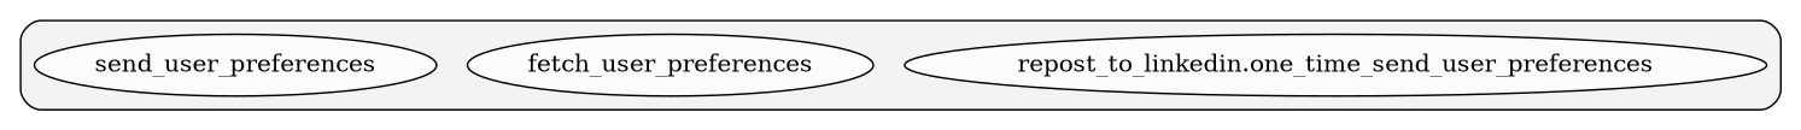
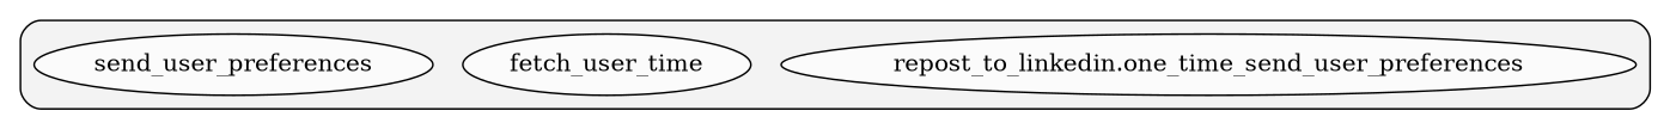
  digraph {
    rankdir=TB
    node [fillcolor="#ffffffb2" fontcolor="#000000" group=0 style=filled]
    n1 [label="repost_to_linkedin.one_time_send_user_preferences"]
-   n2 [label=fetch_user_preferences]
+   n2 [label=fetch_user_time]
    n3 [label=send_user_preferences]
    subgraph cluster_1 {
      fillcolor="#80808018"
      style="filled,rounded"
      n1
      n2
      n3
    }
  }
